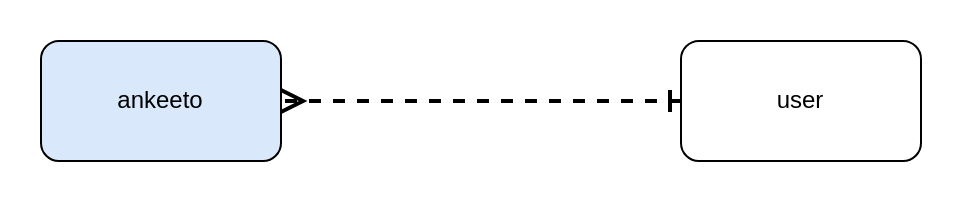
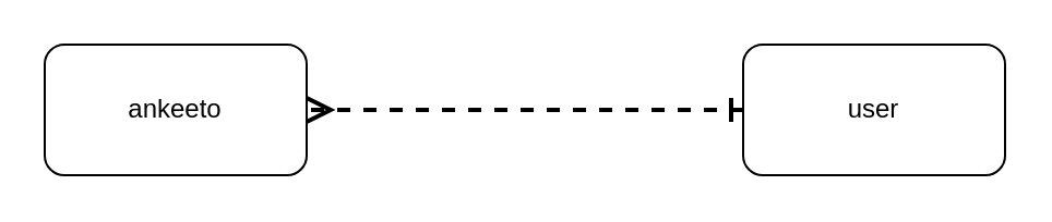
  <mxCell id="0" />
  <mxCell id="1" parent="0" />
- <mxCell id="2" value="ankeeto" style="rounded=1;whiteSpace=wrap;html=1;fillColor=#dae8fc;" vertex="1" parent="1"><mxGeometry x="20" y="20" width="120" height="60" as="geometry" /></mxCell>
+ <mxCell id="2" value="ankeeto" style="rounded=1;whiteSpace=wrap;html=1;" vertex="1" parent="1"><mxGeometry x="20" y="20" width="120" height="60" as="geometry" /></mxCell>
  <mxCell id="3" style="edgeStyle=orthogonalEdgeStyle;rounded=0;orthogonalLoop=1;jettySize=auto;html=1;exitX=0;exitY=0.5;exitDx=0;exitDy=0;entryX=1;entryY=0.5;entryDx=0;entryDy=0;startArrow=ERone;startFill=0;endArrow=ERmany;endFill=0;strokeWidth=2;endSize=8;startSize=8;dashed=1;" edge="1" parent="1" source="4" target="2"><mxGeometry relative="1" as="geometry" /></mxCell>
  <mxCell id="4" value="user" style="rounded=1;whiteSpace=wrap;html=1;" vertex="1" parent="1"><mxGeometry x="340" y="20" width="120" height="60" as="geometry" /></mxCell>
